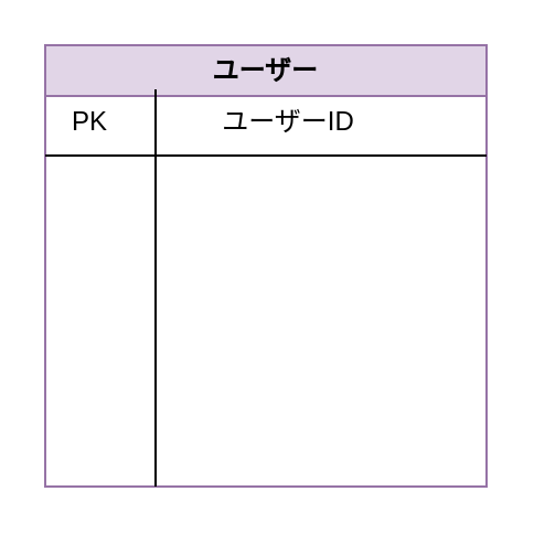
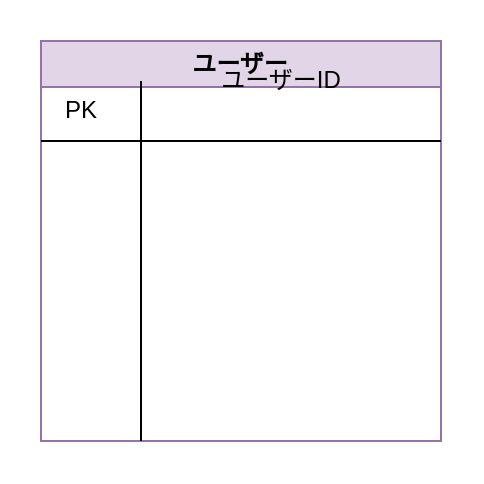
  <mxCell id="0" />
  <mxCell id="1" parent="0" />
  <mxCell id="2" value="Vertical Container" style="swimlane;whiteSpace=wrap;html=1;" vertex="1" parent="1"><mxGeometry x="20" y="20" width="200" height="200" as="geometry" /></mxCell>
  <mxCell id="3" value="&lt;font color=&quot;#000000&quot;&gt;ユーザー&lt;/font&gt;" style="swimlane;whiteSpace=wrap;html=1;fillColor=#e1d5e7;strokeColor=#9673a6;" vertex="1" parent="1"><mxGeometry x="20" y="20" width="200" height="200" as="geometry"><mxRectangle x="50" y="90" width="140" height="30" as="alternateBounds" /></mxGeometry></mxCell>
  <mxCell id="4" value="" style="endArrow=none;html=1;rounded=0;entryX=1;entryY=0.25;entryDx=0;entryDy=0;" edge="1" parent="3" target="3"><mxGeometry width="50" height="50" relative="1" as="geometry"><mxPoint y="50" as="sourcePoint" /><mxPoint x="50" y="10" as="targetPoint" /></mxGeometry></mxCell>
  <mxCell id="5" value="PK" style="text;html=1;align=center;verticalAlign=middle;resizable=0;points=[];autosize=1;strokeColor=none;fillColor=none;" vertex="1" parent="3"><mxGeometry y="20" width="40" height="30" as="geometry" /></mxCell>
- <mxCell id="6" value="ユーザーID" style="text;html=1;align=center;verticalAlign=middle;resizable=0;points=[];autosize=1;strokeColor=none;fillColor=none;" vertex="1" parent="3"><mxGeometry x="70" y="20" width="80" height="30" as="geometry" /></mxCell>
+ <mxCell id="6" value="ユーザーID" style="text;html=1;align=center;verticalAlign=middle;resizable=0;points=[];autosize=1;strokeColor=none;fillColor=none;" vertex="1" parent="3"><mxGeometry x="80" y="5" width="80" height="30" as="geometry" /></mxCell>
  <mxCell id="7" value="" style="endArrow=none;html=1;rounded=0;" edge="1" parent="1"><mxGeometry width="50" height="50" relative="1" as="geometry"><mxPoint x="70" y="40" as="sourcePoint" /><mxPoint x="70" y="220" as="targetPoint" /></mxGeometry></mxCell>
